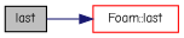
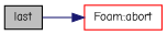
  digraph {
    rankdir=LR
    fontname="Comic Neue"
    node [fontname="Comic Neue" fontsize=10 shape=record]
    n1 [color=black fillcolor=grey75 fontcolor=black height=0.2 label=last style=filled width=0.4]
-   n2 [color=red height=0.2 label="Foam::last" width=0.4]
+   n2 [color=red height=0.2 label="Foam::abort" width=0.4]
    n1 -> n2 [color=midnightblue fontname="Comic Neue" fontsize=10 labelfontname=Helvetica labelfontsize=10 style=solid]
  }
